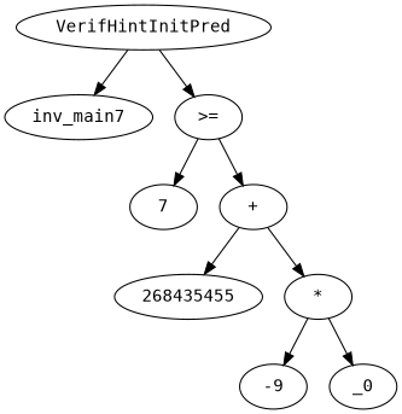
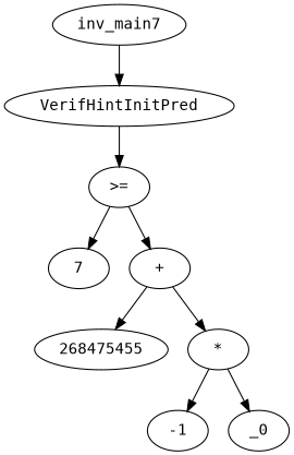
  digraph {
    fontname="DejaVu Sans Mono"
    node [fontname="DejaVu Sans Mono"]
    edge [fontname="DejaVu Sans Mono"]
    n1 [label=inv_main7]
    n2 [label=VerifHintInitPred]
    n3 [label=">="]
    n4 [label=7]
    n5 [label="+"]
-   n6 [label=268435455]
+   n6 [label=268475455]
    n7 [label="*"]
-   n8 [label=-9]
+   n8 [label=-1]
    n9 [label=_0]
-   n2 -> n1
+   n1 -> n2
    n2 -> n3
    n3 -> n4
    n3 -> n5
    n5 -> n6
    n5 -> n7
    n7 -> n8
    n7 -> n9
  }
